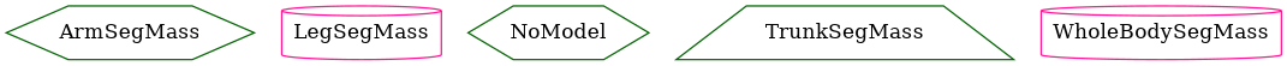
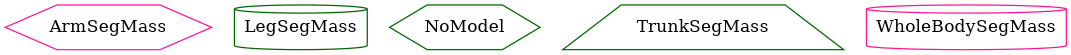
  digraph {
    node [color=darkgreen shape=hexagon]
-   ArmSegMass
-   LegSegMass [color=deeppink shape=cylinder]
+   ArmSegMass [color=deeppink]
+   LegSegMass [shape=cylinder]
    NoModel
    TrunkSegMass [shape=trapezium]
    WholeBodySegMass [color=deeppink shape=cylinder]
  }
